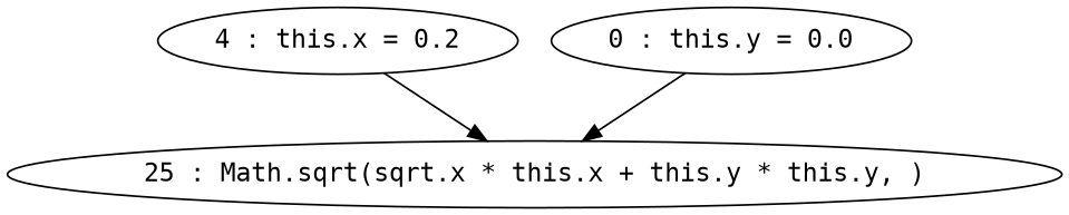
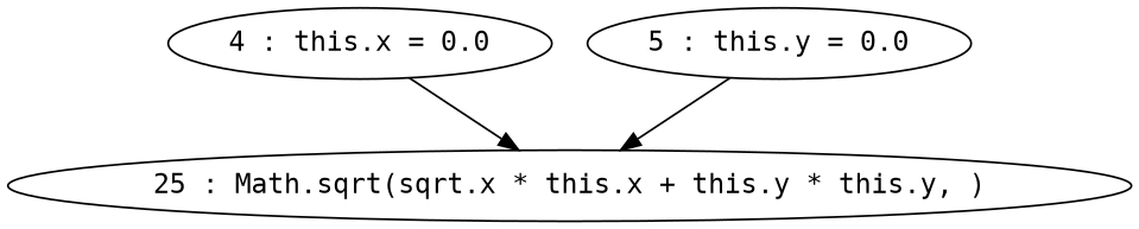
  digraph {
    fontname="DejaVu Sans Mono"
    node [fontname="DejaVu Sans Mono"]
    edge [fontname="DejaVu Sans Mono"]
    n1 [label="25 : Math.sqrt(sqrt.x * this.x + this.y * this.y, )"]
-   "4 : this.x = 0.0" [label="4 : this.x = 0.2"]
-   "5 : this.y = 0.0" [label="0 : this.y = 0.0"]
+   "4 : this.x = 0.0"
+   "5 : this.y = 0.0"
    "4 : this.x = 0.0" -> n1
    "5 : this.y = 0.0" -> n1
  }
